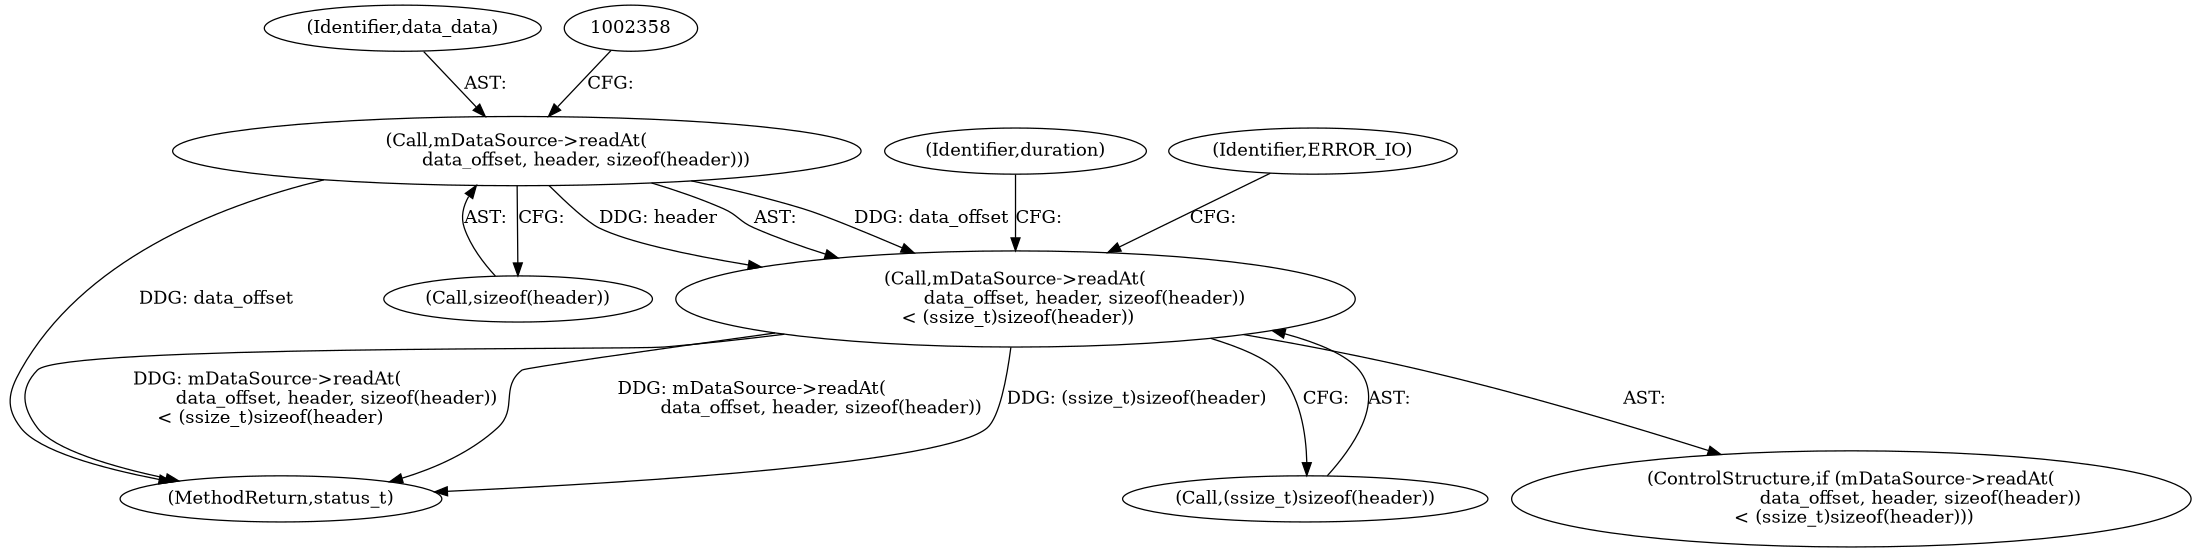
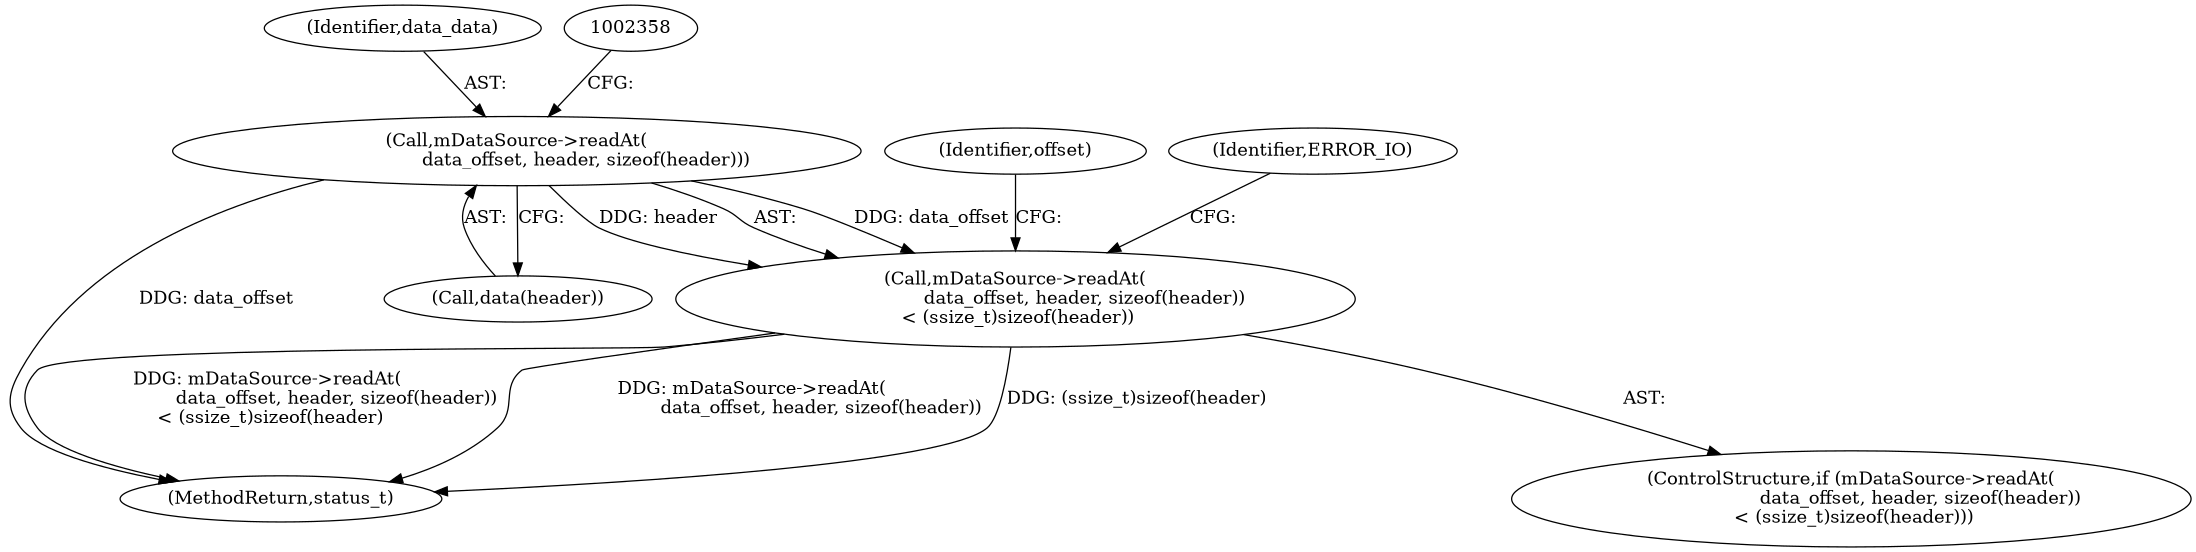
  digraph {
    n1 [label="(Call,mDataSource->readAt(\n                        data_offset, header, sizeof(header)))"]
    n2 [label="(Call,mDataSource->readAt(\n                        data_offset, header, sizeof(header))\n < (ssize_t)sizeof(header))"]
-   n3 [label="(Call,sizeof(header))"]
+   n3 [label="(Call,data(header))"]
    n4 [label="(MethodReturn,status_t)"]
-   n5 [label="(Call,(ssize_t)sizeof(header))"]
    n6 [label="(ControlStructure,if (mDataSource->readAt(\n                        data_offset, header, sizeof(header))\n < (ssize_t)sizeof(header)))"]
-   n7 [label="(Identifier,duration)"]
+   n7 [label="(Identifier,offset)"]
    n8 [label="(Identifier,data_data)"]
    n9 [label="(Identifier,ERROR_IO)"]
    1002358
    n1 -> n2 [label="AST: "]
    n1 -> n2 [label="DDG: data_offset"]
    n1 -> n2 [label="DDG: header"]
    n1 -> n3 [label="CFG: "]
    n1 -> n4 [label="DDG: data_offset"]
    n2 -> n4 [label="DDG: (ssize_t)sizeof(header)"]
    n2 -> n4 [label="DDG: mDataSource->readAt(\n                        data_offset, header, sizeof(header))\n < (ssize_t)sizeof(header)"]
    n2 -> n4 [label="DDG: mDataSource->readAt(\n                        data_offset, header, sizeof(header))"]
-   n2 -> n5 [label="CFG: "]
    n2 -> n6 [label="AST: "]
    n3 -> n1 [label="AST: "]
-   n5 -> n2 [label="AST: "]
    n7 -> n2 [label="CFG: "]
    n8 -> n1 [label="AST: "]
    n9 -> n2 [label="CFG: "]
    1002358 -> n1 [label="CFG: "]
  }
